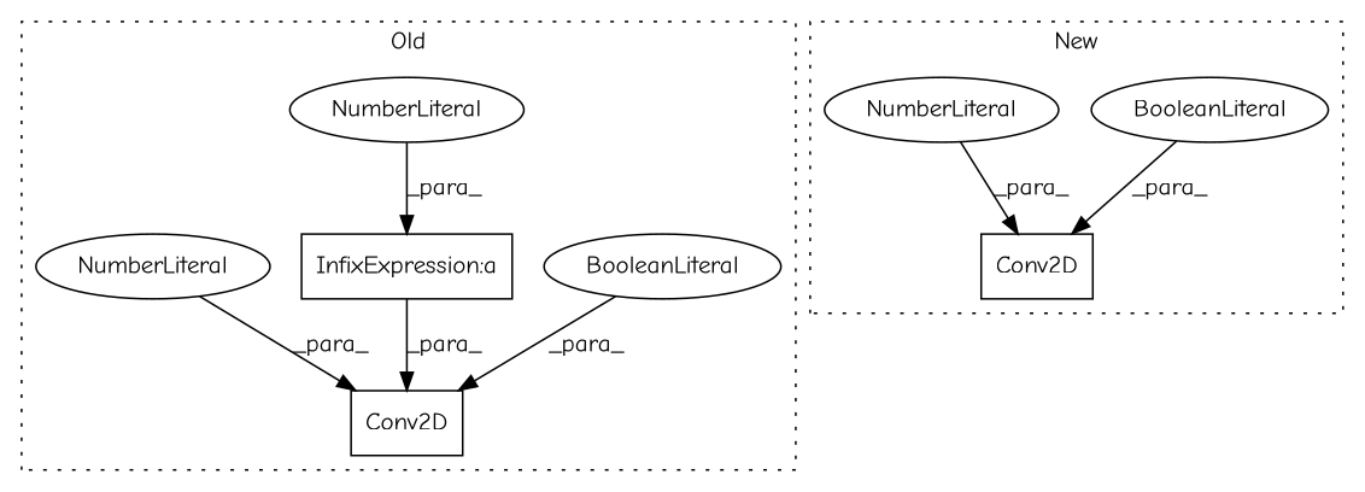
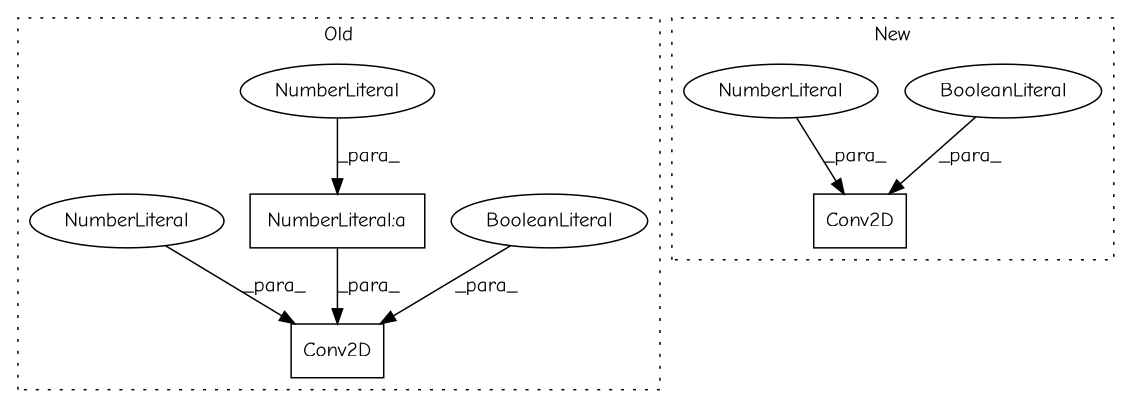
  digraph {
    fontname="Comic Neue"
    node [a=34 l=1 shape=ellipse fontname="Comic Neue"]
    edge [fontname="Comic Neue"]
    n1 [a=32 l="7,1" label=Conv2D s="2047,2081" shape=box]
    n2 [a=9 l=5 label=BooleanLiteral s=2076]
-   n3 [a=27 l=3 label="InfixExpression:a" s=2068 shape=box]
+   n3 [a=27 l=3 label="NumberLiteral:a" s=2068 shape=box]
    n4 [label=NumberLiteral s=2071]
    n5 [label=NumberLiteral s=2074]
    n6 [a=32 l="7,1" label=Conv2D s="1029,1095" shape=box]
    n7 [a=9 l=5 label=BooleanLiteral s=1090]
    n8 [label=NumberLiteral s=1052]
    subgraph cluster_1 {
      label=Old
      style=dotted
      n1
      n2
      n3
      n4
      n5
    }
    subgraph cluster_2 {
      label=New
      style=dotted
      n6
      n7
      n8
    }
    n2 -> n1 [label=_para_]
    n3 -> n1 [label=_para_]
    n4 -> n3 [label=_para_]
    n5 -> n1 [label=_para_]
    n7 -> n6 [label=_para_]
    n8 -> n6 [label=_para_]
  }
